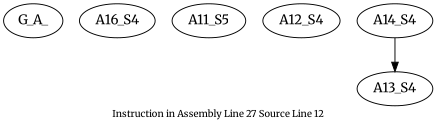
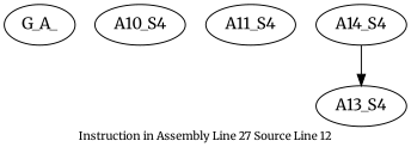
  digraph {
    fontsize=10
    label="Instruction in Assembly Line 27 Source Line 12"
    fontname=Merriweather
    node [fontname=Merriweather]
    G_A_
-   A10_S4 [label=A16_S4]
-   A11_S4 [label=A11_S5]
-   A12_S4
+   A10_S4
+   A11_S4
    A14_S4
    A13_S4
    A14_S4 -> A13_S4 [fontname=Merriweather]
  }
